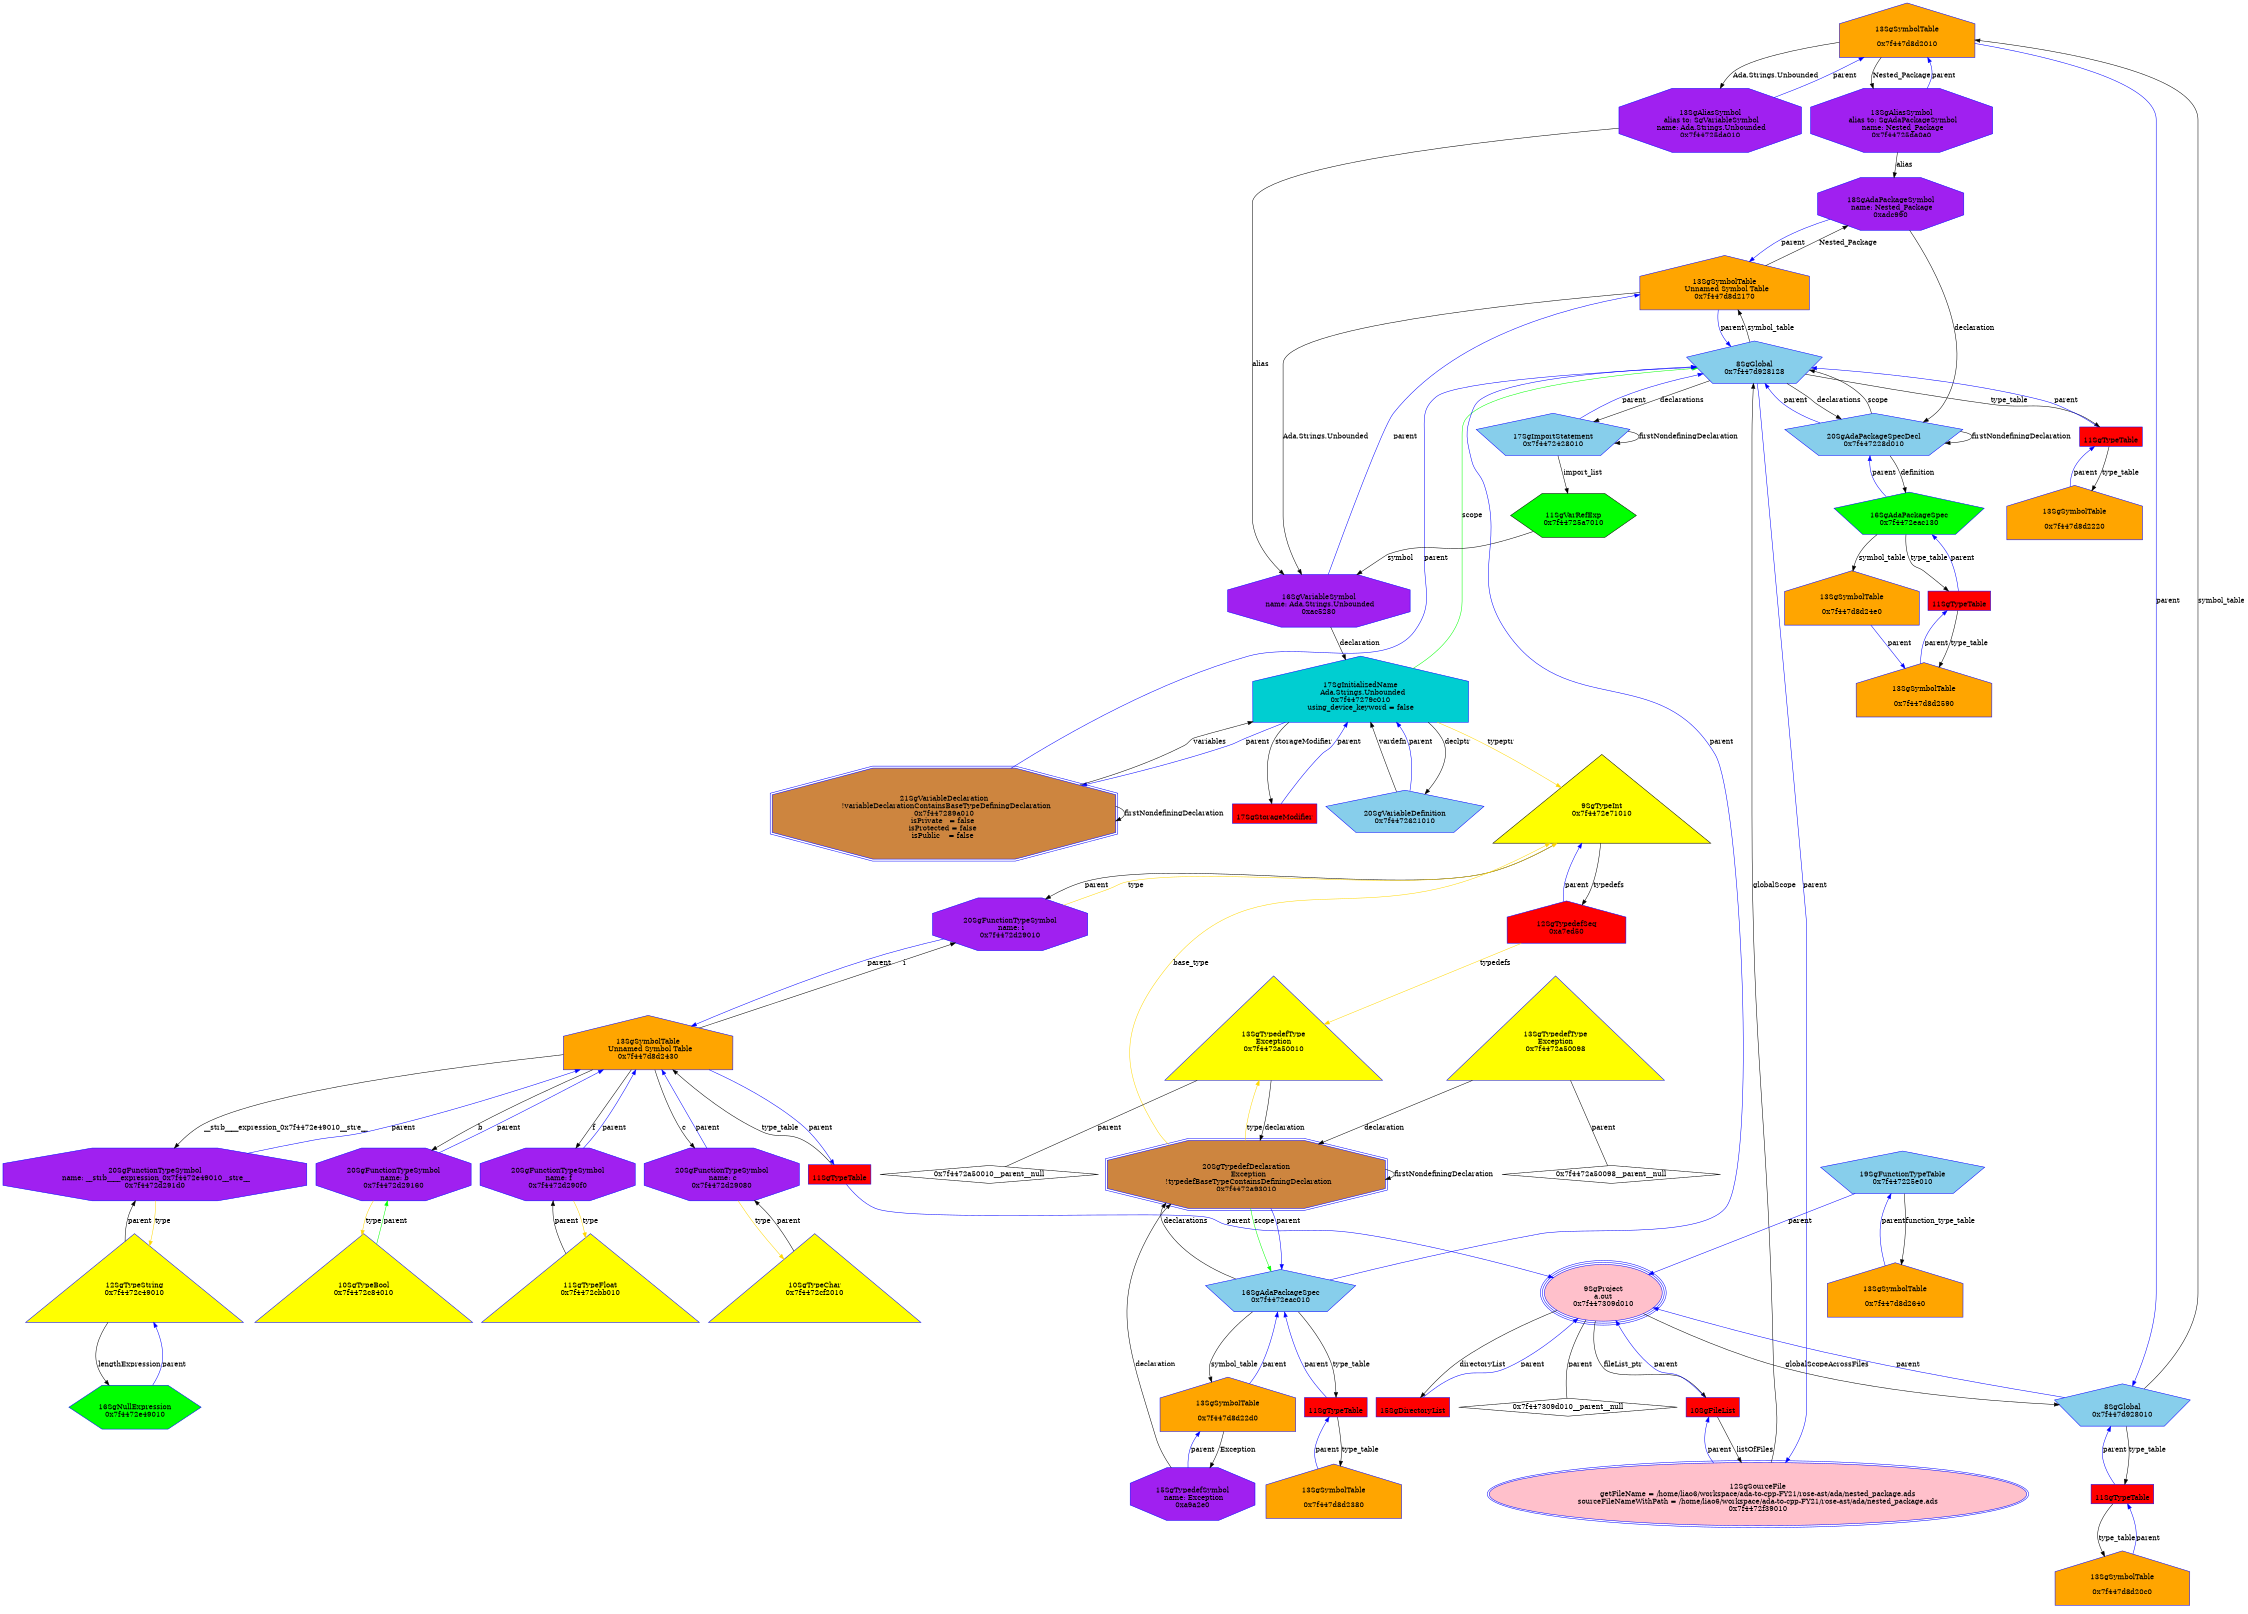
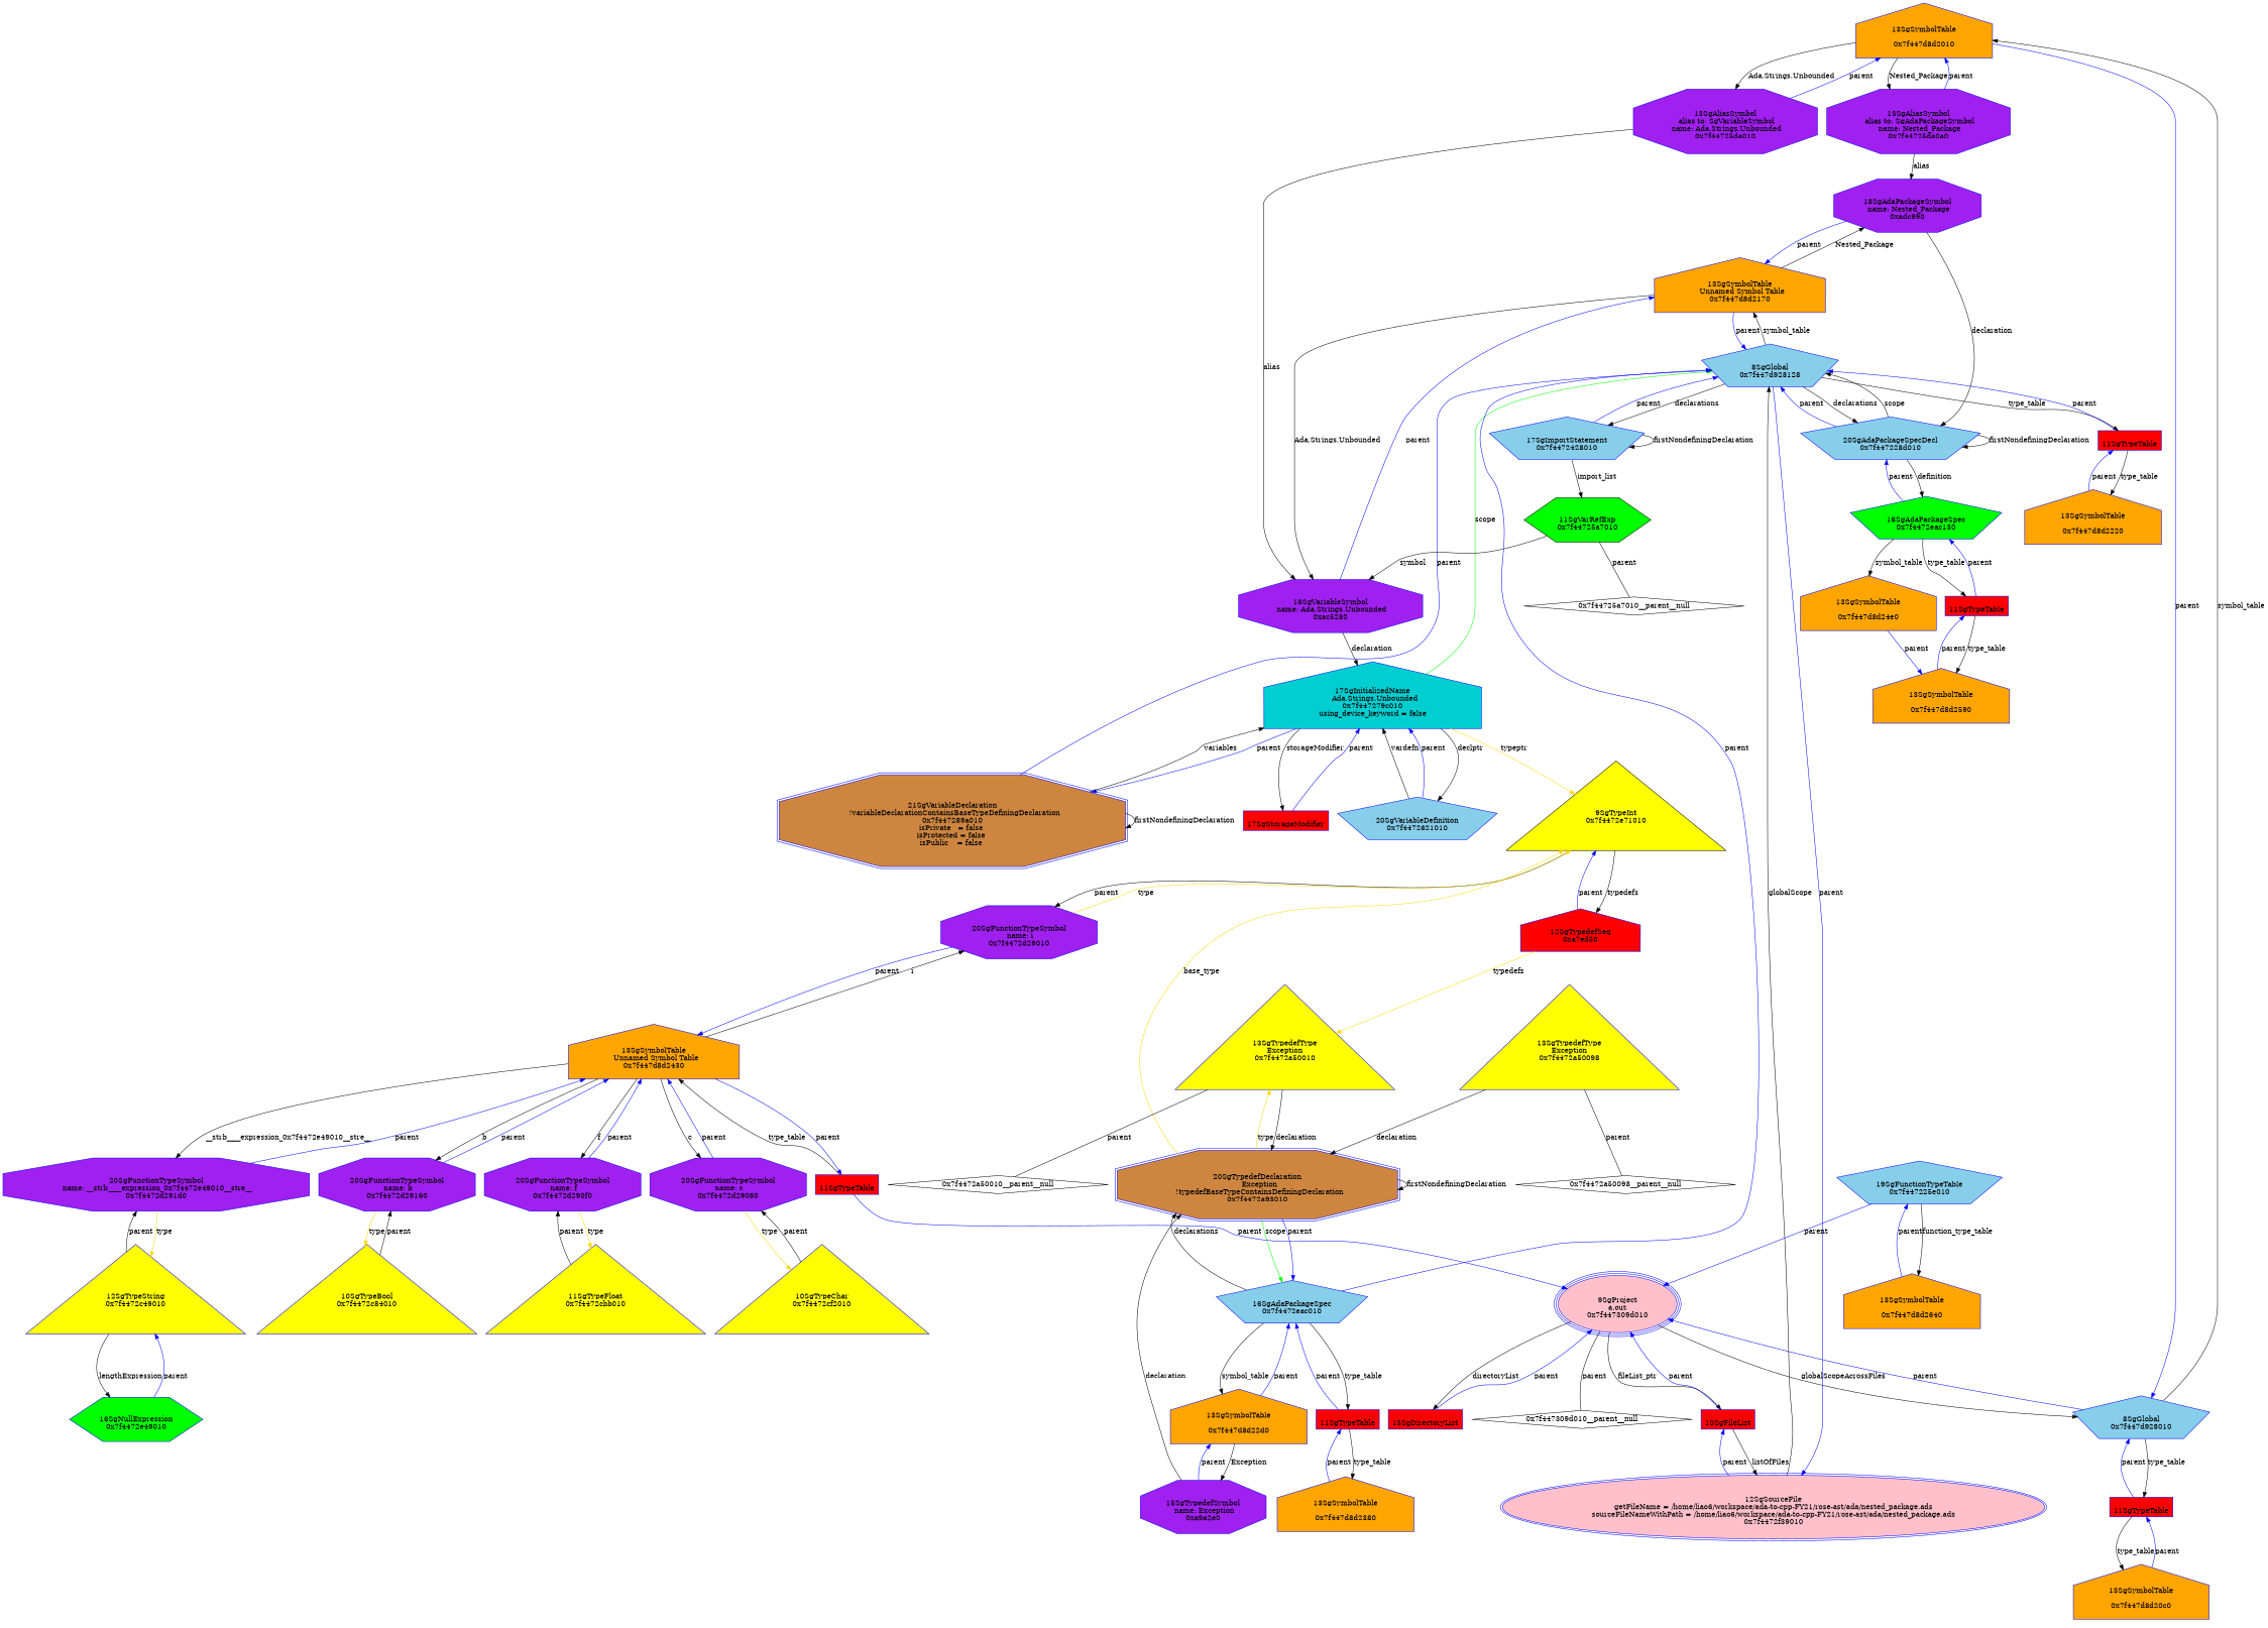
  digraph {
    fontname="DejaVu Serif"
    node [color=blue fillcolor=orange fontcolor=black fontname="DejaVu Serif" peripheries=1 regular=0 shape=polygon sides=5 style=filled]
    edge [dir=forward fontname="DejaVu Serif"]
    n1 [label="\n13SgSymbolTable\n  \n  0x7f447d8d2010  " shape=house]
    n2 [fillcolor=purple label="\n13SgAliasSymbol\n alias to: SgAdaPackageSymbol\n name: Nested_Package\n  0x7f44725da0a0  " sides=8]
    n3 [fillcolor=purple label="\n13SgAliasSymbol\n alias to: SgVariableSymbol\n name: Ada.Strings.Unbounded\n  0x7f44725da010  " sides=8]
    n4 [fillcolor=skyblue label="\n8SgGlobal\n  0x7f447d928010  "]
    n5 [fillcolor=purple label="\n18SgAdaPackageSymbol\n name: Nested_Package\n  0xadc990  " sides=8]
    n6 [fillcolor=purple label="\n16SgVariableSymbol\n name: Ada.Strings.Unbounded\n  0xac5280  " sides=8]
    n7 [fillcolor=red label="\n11SgTypeTable" sides=4]
    n8 [fillcolor=pink label="\n9SgProject\n  a.out  \n  0x7f447309d010  " peripheries=3 shape=ellipse]
    n9 [label="\n13SgSymbolTable\n  Unnamed Symbol Table\n  0x7f447d8d2170  " shape=house]
    n10 [fillcolor=skyblue label="\n20SgAdaPackageSpecDecl\n  0x7f447228d010  "]
    n11 [fillcolor=darkturquoise label="\n17SgInitializedName\n  Ada.Strings.Unbounded\n  0x7f447279c010  \n  using_device_keyword = false  " shape=house]
    n12 [label="\n13SgSymbolTable\n  \n  0x7f447d8d20c0  " shape=house]
    n13 [fillcolor=red label="\n10SgFileList" sides=4]
    n14 [fillcolor=red label="\n15SgDirectoryList" sides=4]
    "0x7f447309d010__parent__null" [shape=diamond color="" fillcolor="" fontcolor="" peripheries="" regular="" sides="" style=""]
    n16 [fillcolor=skyblue label="\n8SgGlobal\n  0x7f447d928128  "]
    n17 [fillcolor=red label="\n11SgTypeTable" sides=4]
    n18 [fillcolor=pink label="\n12SgSourceFile\n  getFileName = /home/liao6/workspace/ada-to-cpp-FY21/rose-ast/ada/nested_package.ads  \n  sourceFileNameWithPath = /home/liao6/workspace/ada-to-cpp-FY21/rose-ast/ada/nested_package.ads  \n  0x7f4472f39010  " peripheries=2 shape=ellipse]
    n19 [fillcolor=skyblue label="\n17SgImportStatement\n  0x7f4472428010  "]
    n20 [fillcolor=green label="\n16SgAdaPackageSpec\n  0x7f4472eac130  "]
    n21 [color=black fillcolor=yellow label="\n9SgTypeInt\n  0x7f4472e71010  \n   \n   " sides=3]
    n22 [fillcolor=red label="\n17SgStorageModifier" sides=4]
    n23 [fillcolor=skyblue label="\n20SgVariableDefinition\n  0x7f4472621010  "]
    n24 [fillcolor=peru label="\n21SgVariableDeclaration\n  !variableDeclarationContainsBaseTypeDefiningDeclaration\n  0x7f447289a010  \n isPrivate   = false  \n isProtected = false  \n isPublic    = false  " peripheries=2 sides=8]
    n25 [label="\n13SgSymbolTable\n  \n  0x7f447d8d2220  " shape=house]
    n26 [color=black fillcolor=green label="\n11SgVarRefExp\n  0x7f44725a7010  " sides=6]
    n27 [label="\n13SgSymbolTable\n  \n  0x7f447d8d22d0  " shape=house]
    n28 [fillcolor=purple label="\n15SgTypedefSymbol\n name: Exception\n  0xa9a2e0  " sides=8]
    n29 [fillcolor=skyblue label="\n16SgAdaPackageSpec\n  0x7f4472eac010  "]
    n30 [fillcolor=peru label="\n20SgTypedefDeclaration\n  Exception\n  !typedefBaseTypeContainsDefiningDeclaration\n  0x7f4472a93010  " peripheries=2 sides=8]
    n31 [fillcolor=red label="\n11SgTypeTable" sides=4]
    n32 [fillcolor=yellow label="\n13SgTypedefType\nException\n  0x7f4472a50010  \n   \n   " sides=3]
    n33 [label="\n13SgSymbolTable\n  \n  0x7f447d8d2380  " shape=house]
    n34 [label="\n13SgSymbolTable\n  Unnamed Symbol Table\n  0x7f447d8d2430  " shape=house]
    n35 [fillcolor=purple label="\n20SgFunctionTypeSymbol\n name: __strb____expression_0x7f4472e49010__stre__\n  0x7f4472d291d0  " sides=8]
    n36 [fillcolor=purple label="\n20SgFunctionTypeSymbol\n name: b\n  0x7f4472d29160  " sides=8]
    n37 [fillcolor=purple label="\n20SgFunctionTypeSymbol\n name: f\n  0x7f4472d290f0  " sides=8]
    n38 [fillcolor=purple label="\n20SgFunctionTypeSymbol\n name: c\n  0x7f4472d29080  " sides=8]
    n39 [fillcolor=purple label="\n20SgFunctionTypeSymbol\n name: i\n  0x7f4472d29010  " sides=8]
    n40 [fillcolor=red label="\n11SgTypeTable" sides=4]
    n41 [fillcolor=yellow label="\n12SgTypeString\n  0x7f4472c49010  \n   \n   " sides=3]
    n42 [fillcolor=yellow label="\n10SgTypeBool\n  0x7f4472c84010  \n   \n   " sides=3]
    n43 [fillcolor=yellow label="\n11SgTypeFloat\n  0x7f4472cbb010  \n   \n   " sides=3]
    n44 [fillcolor=yellow label="\n10SgTypeChar\n  0x7f4472cf2010  \n   \n   " sides=3]
    n45 [fillcolor=green label="\n16SgNullExpression\n  0x7f4472e49010  " sides=6]
    n46 [fillcolor=red label="\n12SgTypedefSeq\n  0xa7ed50  " shape=house]
    n47 [label="\n13SgSymbolTable\n  \n  0x7f447d8d24e0  " shape=house]
    n48 [label="\n13SgSymbolTable\n  \n  0x7f447d8d2590  " shape=house]
    n49 [fillcolor=red label="\n11SgTypeTable" sides=4]
    n50 [label="\n13SgSymbolTable\n  \n  0x7f447d8d2640  " shape=house]
    n51 [fillcolor=skyblue label="\n19SgFunctionTypeTable\n  0x7f447225e010  "]
    "0x7f4472a50010__parent__null" [shape=diamond color="" fillcolor="" fontcolor="" peripheries="" regular="" sides="" style=""]
    n53 [fillcolor=yellow label="\n13SgTypedefType\nException\n  0x7f4472a50098  \n   \n   " sides=3]
    "0x7f4472a50098__parent__null" [shape=diamond color="" fillcolor="" fontcolor="" peripheries="" regular="" sides="" style=""]
+   "0x7f44725a7010__parent__null" [shape=diamond color="" fillcolor="" fontcolor="" peripheries="" regular="" sides="" style=""]
    n1 -> n2 [label=Nested_Package]
    n1 -> n3 [label="Ada.Strings.Unbounded"]
    n1 -> n4 [color=blue label=parent]
    n2 -> n1 [color=blue label=parent]
    n2 -> n5 [label=alias]
    n3 -> n1 [color=blue label=parent]
    n3 -> n6 [label=alias]
    n4 -> n1 [label=symbol_table]
    n4 -> n7 [label=type_table]
    n4 -> n8 [color=blue label=parent]
    n5 -> n9 [color=blue label=parent]
    n5 -> n10 [label=declaration]
    n6 -> n9 [color=blue label=parent]
    n6 -> n11 [label=declaration]
    n7 -> n4 [color=blue label=parent]
    n7 -> n12 [label=type_table]
    n8 -> n4 [label=globalScopeAcrossFiles]
    n8 -> n13 [label=fileList_ptr]
    n8 -> n14 [label=directoryList]
    n8 -> "0x7f447309d010__parent__null" [dir=none label=parent]
    n9 -> n5 [label=Nested_Package]
    n9 -> n6 [label="Ada.Strings.Unbounded"]
    n9 -> n16 [color=blue label=parent]
    n10 -> n10 [label=firstNondefiningDeclaration]
    n10 -> n16 [label=scope]
    n10 -> n16 [color=blue label=parent]
    n10 -> n20 [label=definition]
    n11 -> n16 [color=green label=scope]
    n11 -> n21 [color=gold1 label=typeptr]
    n11 -> n22 [label=storageModifier]
    n11 -> n23 [label=declptr]
    n11 -> n24 [color=blue label=parent]
    n12 -> n7 [color=blue label=parent]
    n13 -> n8 [color=blue label=parent]
    n13 -> n18 [label=listOfFiles]
    n14 -> n8 [color=blue label=parent]
    n16 -> n9 [label=symbol_table]
    n16 -> n10 [label=declarations]
    n16 -> n17 [label=type_table]
    n16 -> n18 [color=blue label=parent]
    n16 -> n19 [label=declarations]
    n17 -> n16 [color=blue label=parent]
    n17 -> n25 [label=type_table]
    n18 -> n13 [color=blue label=parent]
    n18 -> n16 [label=globalScope]
    n19 -> n16 [color=blue label=parent]
    n19 -> n19 [label=firstNondefiningDeclaration]
    n19 -> n26 [label=import_list]
    n20 -> n10 [color=blue label=parent]
    n20 -> n47 [label=symbol_table]
    n20 -> n49 [label=type_table]
    n21 -> n39 [label=parent]
    n21 -> n46 [label=typedefs]
    n22 -> n11 [color=blue label=parent]
    n23 -> n11 [label=vardefn]
    n23 -> n11 [color=blue label=parent]
    n24 -> n11 [label=variables]
    n24 -> n16 [color=blue label=parent]
    n24 -> n24 [label=firstNondefiningDeclaration]
    n25 -> n17 [color=blue label=parent]
    n26 -> n6 [label=symbol]
+   n26 -> "0x7f44725a7010__parent__null" [dir=none label=parent]
    n27 -> n28 [label=Exception]
    n27 -> n29 [color=blue label=parent]
    n28 -> n27 [color=blue label=parent]
    n28 -> n30 [label=declaration]
    n29 -> n16 [color=blue label=parent]
    n29 -> n27 [label=symbol_table]
    n29 -> n30 [label=declarations]
    n29 -> n31 [label=type_table]
    n30 -> n21 [color=gold1 label=base_type]
    n30 -> n29 [color=green label=scope]
    n30 -> n29 [color=blue label=parent]
    n30 -> n30 [label=firstNondefiningDeclaration]
    n30 -> n32 [color=gold1 label=type]
    n31 -> n29 [color=blue label=parent]
    n31 -> n33 [label=type_table]
    n32 -> n30 [label=declaration]
    n32 -> "0x7f4472a50010__parent__null" [dir=none label=parent]
    n33 -> n31 [color=blue label=parent]
    n34 -> n35 [label=__strb____expression_0x7f4472e49010__stre__]
    n34 -> n36 [label=b]
    n34 -> n37 [label=f]
    n34 -> n38 [label=c]
    n34 -> n39 [label=i]
    n34 -> n40 [color=blue label=parent]
    n35 -> n34 [color=blue label=parent]
    n35 -> n41 [color=gold1 label=type]
    n36 -> n34 [color=blue label=parent]
    n36 -> n42 [color=gold1 label=type]
    n37 -> n34 [color=blue label=parent]
    n37 -> n43 [color=gold1 label=type]
    n38 -> n34 [color=blue label=parent]
    n38 -> n44 [color=gold1 label=type]
    n39 -> n21 [color=gold1 label=type]
    n39 -> n34 [color=blue label=parent]
    n40 -> n8 [color=blue label=parent]
    n40 -> n34 [label=type_table]
    n41 -> n35 [label=parent]
    n41 -> n45 [label=lengthExpression]
-   n42 -> n36 [label=parent color=green]
+   n42 -> n36 [label=parent]
    n43 -> n37 [label=parent]
    n44 -> n38 [label=parent]
    n45 -> n41 [color=blue label=parent]
    n46 -> n21 [color=blue label=parent]
    n46 -> n32 [color=gold1 label=typedefs]
    n47 -> n48 [color=blue label=parent]
    n48 -> n49 [color=blue label=parent]
    n49 -> n20 [color=blue label=parent]
    n49 -> n48 [label=type_table]
    n50 -> n51 [color=blue label=parent]
    n51 -> n8 [color=blue label=parent]
    n51 -> n50 [label=function_type_table]
    n53 -> n30 [label=declaration]
    n53 -> "0x7f4472a50098__parent__null" [dir=none label=parent]
  }
